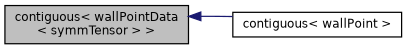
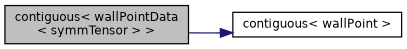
  digraph {
    rankdir=LR
    node [color=black fontname=Helvetica fontsize=10 shape=record]
    n1 [fillcolor=grey75 fontcolor=black height=0.2 label="contiguous\< wallPointData\l\< symmTensor \> \>" style=filled width=0.4]
    n2 [height=0.2 label="contiguous\< wallPoint \>" width=0.4]
-   n2 -> n1 [color=midnightblue fontname=Helvetica fontsize=10 labelfontname=Helvetica labelfontsize=10 style=solid]
+   n1 -> n2 [color=midnightblue fontname=Helvetica fontsize=10 labelfontname=Helvetica labelfontsize=10 style=solid]
  }
